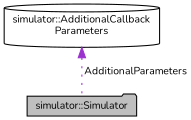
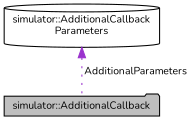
  digraph {
    fontname=Nunito
    node [color=black fontname=Nunito fontsize=10 style=filled]
-   n1 [fillcolor=grey75 fontcolor=black height=0.2 label="simulator::Simulator" shape=folder width=0.4]
+   n1 [fillcolor=grey75 fontcolor=black height=0.2 label="simulator::AdditionalCallback" shape=folder width=0.4]
    n2 [fillcolor=white height=0.2 label="simulator::AdditionalCallback\lParameters" shape=cylinder width=0.4]
    n2 -> n1 [color=darkorchid3 dir=back fontname=Nunito fontsize=10 label=" AdditionalParameters" labelfontname=Helvetica labelfontsize=10 style=dotted]
  }
